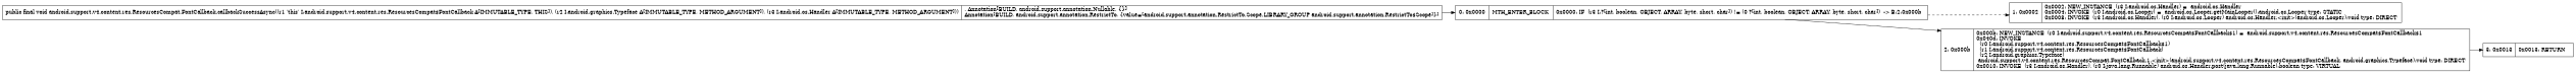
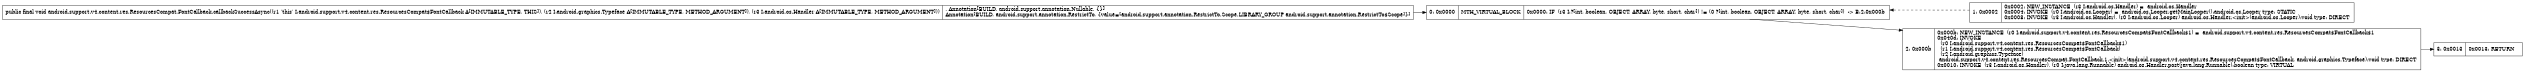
  digraph {
    rankdir=LR
    node [shape=record]
-   n1 [label="{0\:\ 0x0000|MTH_ENTER_BLOCK\l|0x0000: IF  (r3 I:?[int, boolean, OBJECT, ARRAY, byte, short, char]) != (0 ?[int, boolean, OBJECT, ARRAY, byte, short, char])  \-\> B:2:0x000b \l}"]
+   n1 [label="{0\:\ 0x0000|MTH_VIRTUAL_BLOCK\l|0x0000: IF  (r3 I:?[int, boolean, OBJECT, ARRAY, byte, short, char]) != (0 ?[int, boolean, OBJECT, ARRAY, byte, short, char])  \-\> B:2:0x000b \l}"]
    n2 [label="{1\:\ 0x0002|0x0002: NEW_INSTANCE  (r3 I:android.os.Handler) =  android.os.Handler \l0x0004: INVOKE  (r0 I:android.os.Looper) =  android.os.Looper.getMainLooper():android.os.Looper type: STATIC \l0x0008: INVOKE  (r3 I:android.os.Handler), (r0 I:android.os.Looper) android.os.Handler.\<init\>(android.os.Looper):void type: DIRECT \l}"]
    n3 [label="{2\:\ 0x000b|0x000b: NEW_INSTANCE  (r0 I:android.support.v4.content.res.ResourcesCompat$FontCallback$1) =  android.support.v4.content.res.ResourcesCompat$FontCallback$1 \l0x040d: INVOKE  \l  (r0 I:android.support.v4.content.res.ResourcesCompat$FontCallback$1)\l  (r1 I:android.support.v4.content.res.ResourcesCompat$FontCallback)\l  (r2 I:android.graphics.Typeface)\l android.support.v4.content.res.ResourcesCompat.FontCallback.1.\<init\>(android.support.v4.content.res.ResourcesCompat$FontCallback, android.graphics.Typeface):void type: DIRECT \l0x0010: INVOKE  (r3 I:android.os.Handler), (r0 I:java.lang.Runnable) android.os.Handler.post(java.lang.Runnable):boolean type: VIRTUAL \l}"]
    n4 [label="{3\:\ 0x0013|0x0013: RETURN   \l}"]
    n5 [label="{public final void android.support.v4.content.res.ResourcesCompat.FontCallback.callbackSuccessAsync((r1 'this' I:android.support.v4.content.res.ResourcesCompat$FontCallback A[IMMUTABLE_TYPE, THIS]), (r2 I:android.graphics.Typeface A[IMMUTABLE_TYPE, METHOD_ARGUMENT]), (r3 I:android.os.Handler A[IMMUTABLE_TYPE, METHOD_ARGUMENT]))  | , Annotation[BUILD, android.support.annotation.Nullable, \{\}]\lAnnotation[BUILD, android.support.annotation.RestrictTo, \{value=[android.support.annotation.RestrictTo.Scope.LIBRARY_GROUP android.support.annotation.RestrictTo$Scope]\}]\l}"]
-   n1 -> n2 [style=dashed]
+   n2 -> n1 [style=dashed]
    n1 -> n3
    n3 -> n4
    n5 -> n1
  }
